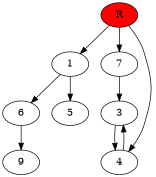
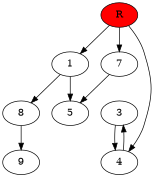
  digraph {
    1
    5
-   8 [label=6]
+   8
    3
    4
    9
    7
    R [fillcolor="#ff0000" style=filled]
    1 -> 5
    1 -> 8
    8 -> 9
    3 -> 4
    4 -> 3
-   7 -> 3
+   7 -> 5
    R -> 1
    R -> 4
    R -> 7
  }
